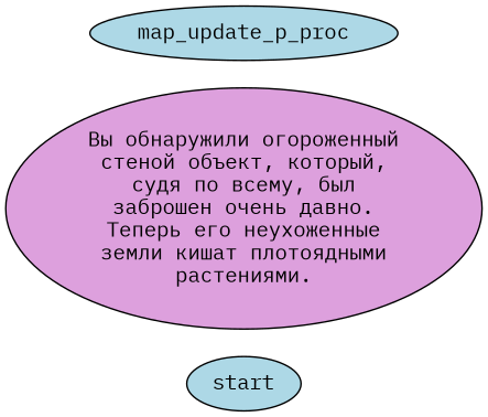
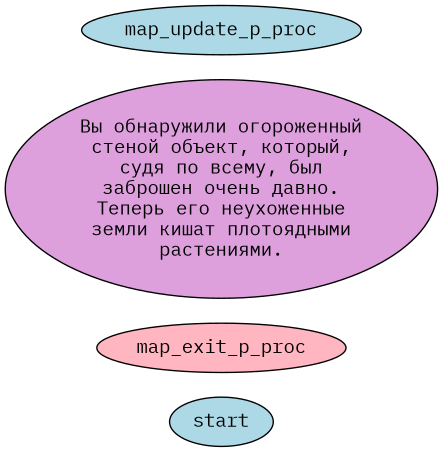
  digraph {
    rankdir=LR
    fontname="IBM Plex Mono"
    node [color="#000000" fillcolor=lightblue style=filled fontname="IBM Plex Mono"]
    start
+   map_exit_p_proc [fillcolor=lightpink]
    n3 [fillcolor=plum label="Вы обнаружили огороженный\nстеной объект, который,\nсудя по всему, был\nзаброшен очень давно.\nТеперь его неухоженные\nземли кишат плотоядными\nрастениями."]
    map_update_p_proc
  }
